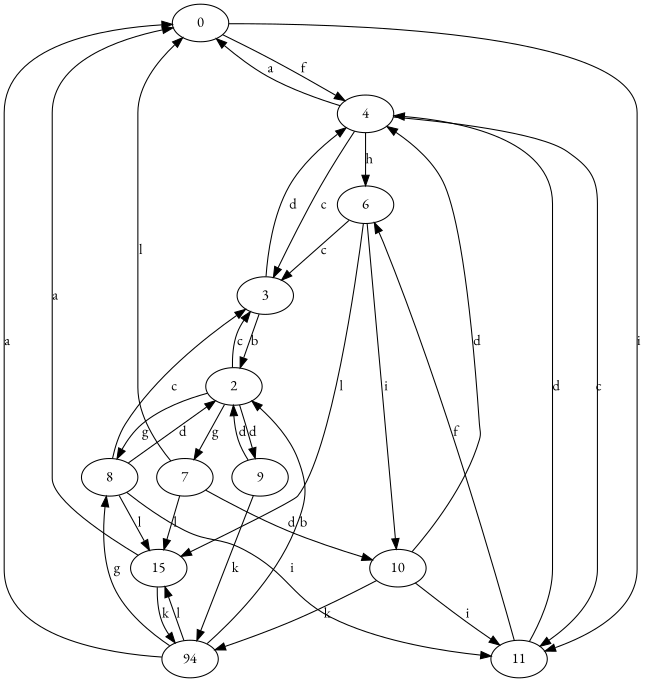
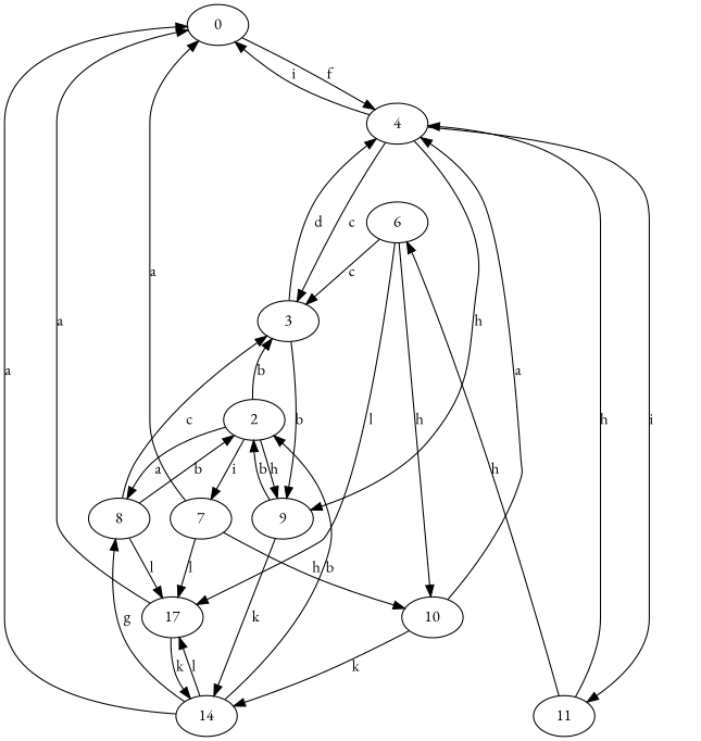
  strict digraph {
    fontname="EB Garamond"
    node [fontname="EB Garamond"]
    edge [fontname="EB Garamond"]
    0
    4
    11
    3
    9
    6
    2
    7
    8
    10
-   15
-   14 [label=94]
+   15 [label=17]
+   14
    0 -> 4 [label=f]
-   0 -> 11 [label=i]
-   4 -> 0 [label=a]
-   4 -> 11 [label=c]
+   4 -> 0 [label=i]
+   4 -> 11 [label=i]
    4 -> 3 [label=c]
-   4 -> 6 [label=h]
-   11 -> 4 [label=d]
-   11 -> 6 [label=f]
+   4 -> 9 [label=h]
+   11 -> 4 [label=h]
+   11 -> 6 [label=h]
    3 -> 4 [label=d]
-   3 -> 2 [label=b]
-   9 -> 2 [label=d]
+   3 -> 9 [label=b]
+   9 -> 2 [label=b]
    9 -> 14 [label=k]
    6 -> 3 [label=c]
-   6 -> 10 [label=i]
+   6 -> 10 [label=h]
    6 -> 15 [label=l]
-   2 -> 3 [label=c]
-   2 -> 9 [label=d]
-   2 -> 7 [label=g]
-   2 -> 8 [label=g]
-   7 -> 0 [label=l]
-   7 -> 10 [label=d]
+   2 -> 3 [label=b]
+   2 -> 9 [label=h]
+   2 -> 7 [label=i]
+   2 -> 8 [label=a]
+   7 -> 0 [label=a]
+   7 -> 10 [label=h]
    7 -> 15 [label=l]
-   8 -> 11 [label=i]
    8 -> 3 [label=c]
-   8 -> 2 [label=d]
+   8 -> 2 [label=b]
    8 -> 15 [label=l]
-   10 -> 4 [label=d]
-   10 -> 11 [label=i]
+   10 -> 4 [label=a]
    10 -> 14 [label=k]
    15 -> 0 [label=a]
    15 -> 14 [label=k]
    14 -> 0 [label=a]
    14 -> 2 [label=b]
    14 -> 8 [label=g]
    14 -> 15 [label=l]
  }
